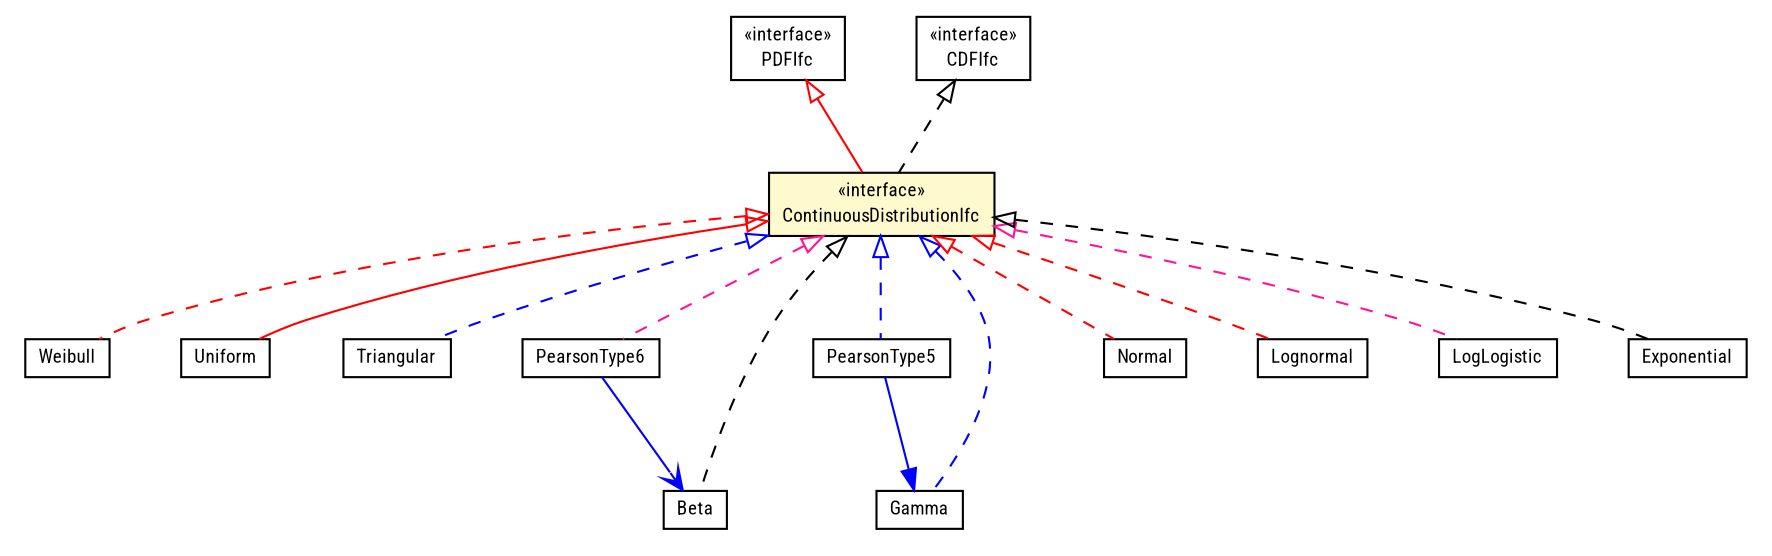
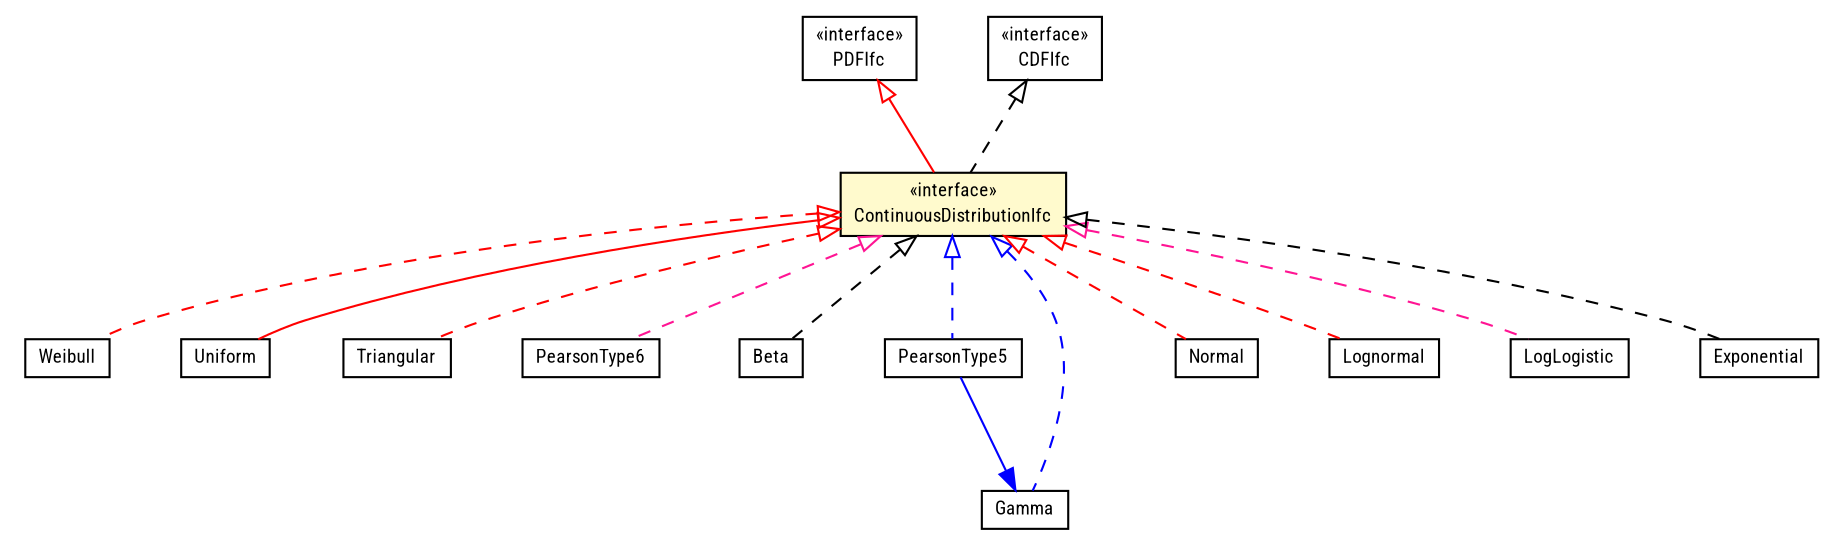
  digraph {
    fontname="Roboto Condensed"
    nodesep=0.25
    ranksep=0.5
    node [fontcolor=black fontname="Roboto Condensed" fontsize=9.0 shape=plaintext]
    edge [color=blue fontname="Roboto Condensed" fontsize=10 headport=p labelfontname=Helvetica labelfontsize=10 tailport=p arrowtail=empty dir=back style=dashed]
    n1 [label=<<table title="jsl.utilities.random.distributions.Weibull" border="0" cellborder="1" cellspacing="0" cellpadding="2" port="p" href="./Weibull.html"> 		<tr><td><table border="0" cellspacing="0" cellpadding="1"> <tr><td align="center" balign="center"> Weibull </td></tr> 		</table></td></tr> 		</table>>]
    n2 [label=<<table title="jsl.utilities.random.distributions.Uniform" border="0" cellborder="1" cellspacing="0" cellpadding="2" port="p" href="./Uniform.html"> 		<tr><td><table border="0" cellspacing="0" cellpadding="1"> <tr><td align="center" balign="center"> Uniform </td></tr> 		</table></td></tr> 		</table>>]
    n3 [label=<<table title="jsl.utilities.random.distributions.Triangular" border="0" cellborder="1" cellspacing="0" cellpadding="2" port="p" href="./Triangular.html"> 		<tr><td><table border="0" cellspacing="0" cellpadding="1"> <tr><td align="center" balign="center"> Triangular </td></tr> 		</table></td></tr> 		</table>>]
    n4 [label=<<table title="jsl.utilities.random.distributions.PearsonType6" border="0" cellborder="1" cellspacing="0" cellpadding="2" port="p" href="./PearsonType6.html"> 		<tr><td><table border="0" cellspacing="0" cellpadding="1"> <tr><td align="center" balign="center"> PearsonType6 </td></tr> 		</table></td></tr> 		</table>>]
    n5 [label=<<table title="jsl.utilities.random.distributions.Beta" border="0" cellborder="1" cellspacing="0" cellpadding="2" port="p" href="./Beta.html"> 		<tr><td><table border="0" cellspacing="0" cellpadding="1"> <tr><td align="center" balign="center"> Beta </td></tr> 		</table></td></tr> 		</table>>]
    n6 [label=<<table title="jsl.utilities.random.distributions.PearsonType5" border="0" cellborder="1" cellspacing="0" cellpadding="2" port="p" href="./PearsonType5.html"> 		<tr><td><table border="0" cellspacing="0" cellpadding="1"> <tr><td align="center" balign="center"> PearsonType5 </td></tr> 		</table></td></tr> 		</table>>]
    n7 [label=<<table title="jsl.utilities.random.distributions.Gamma" border="0" cellborder="1" cellspacing="0" cellpadding="2" port="p" href="./Gamma.html"> 		<tr><td><table border="0" cellspacing="0" cellpadding="1"> <tr><td align="center" balign="center"> Gamma </td></tr> 		</table></td></tr> 		</table>>]
    n8 [label=<<table title="jsl.utilities.random.distributions.PDFIfc" border="0" cellborder="1" cellspacing="0" cellpadding="2" port="p" href="./PDFIfc.html"> 		<tr><td><table border="0" cellspacing="0" cellpadding="1"> <tr><td align="center" balign="center"> &#171;interface&#187; </td></tr> <tr><td align="center" balign="center"> PDFIfc </td></tr> 		</table></td></tr> 		</table>>]
    n9 [label=<<table title="jsl.utilities.random.distributions.ContinuousDistributionIfc" border="0" cellborder="1" cellspacing="0" cellpadding="2" port="p" bgcolor="lemonChiffon" href="./ContinuousDistributionIfc.html"> 		<tr><td><table border="0" cellspacing="0" cellpadding="1"> <tr><td align="center" balign="center"> &#171;interface&#187; </td></tr> <tr><td align="center" balign="center"> ContinuousDistributionIfc </td></tr> 		</table></td></tr> 		</table>>]
    n10 [label=<<table title="jsl.utilities.random.distributions.Normal" border="0" cellborder="1" cellspacing="0" cellpadding="2" port="p" href="./Normal.html"> 		<tr><td><table border="0" cellspacing="0" cellpadding="1"> <tr><td align="center" balign="center"> Normal </td></tr> 		</table></td></tr> 		</table>>]
    n11 [label=<<table title="jsl.utilities.random.distributions.Lognormal" border="0" cellborder="1" cellspacing="0" cellpadding="2" port="p" href="./Lognormal.html"> 		<tr><td><table border="0" cellspacing="0" cellpadding="1"> <tr><td align="center" balign="center"> Lognormal </td></tr> 		</table></td></tr> 		</table>>]
    n12 [label=<<table title="jsl.utilities.random.distributions.LogLogistic" border="0" cellborder="1" cellspacing="0" cellpadding="2" port="p" href="./LogLogistic.html"> 		<tr><td><table border="0" cellspacing="0" cellpadding="1"> <tr><td align="center" balign="center"> LogLogistic </td></tr> 		</table></td></tr> 		</table>>]
    n13 [label=<<table title="jsl.utilities.random.distributions.Exponential" border="0" cellborder="1" cellspacing="0" cellpadding="2" port="p" href="./Exponential.html"> 		<tr><td><table border="0" cellspacing="0" cellpadding="1"> <tr><td align="center" balign="center"> Exponential </td></tr> 		</table></td></tr> 		</table>>]
    n14 [label=<<table title="jsl.utilities.random.distributions.CDFIfc" border="0" cellborder="1" cellspacing="0" cellpadding="2" port="p" href="./CDFIfc.html"> 		<tr><td><table border="0" cellspacing="0" cellpadding="1"> <tr><td align="center" balign="center"> &#171;interface&#187; </td></tr> <tr><td align="center" balign="center"> CDFIfc </td></tr> 		</table></td></tr> 		</table>>]
-   n4 -> n5 [arrowhead=open fontcolor=black fontsize=10.0 arrowtail="" dir="" style=""]
    n6 -> n7 [arrowhead=normal fontcolor=black fontsize=10.0 arrowtail="" dir="" style=""]
    n8 -> n9 [color=red style=solid]
    n9 -> n1 [color=red]
    n9 -> n2 [color=red style=solid]
-   n9 -> n3
+   n9 -> n3 [color=red]
    n9 -> n4 [color=deeppink]
    n9 -> n5 [color=black]
    n9 -> n6
    n9 -> n7
    n9 -> n10 [color=red]
    n9 -> n11 [color=red]
    n9 -> n12 [color=deeppink]
    n9 -> n13 [color=black]
    n14 -> n9 [color=black]
  }
